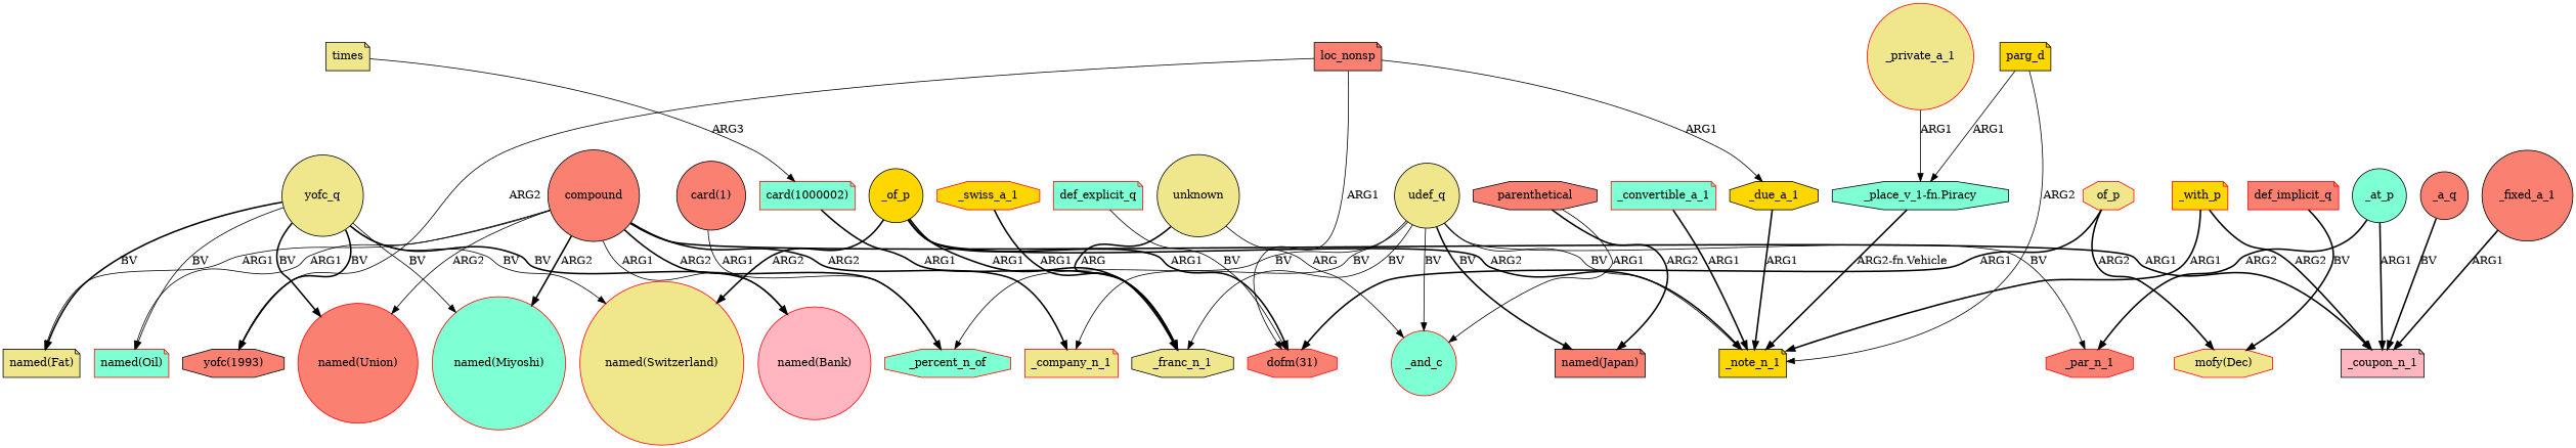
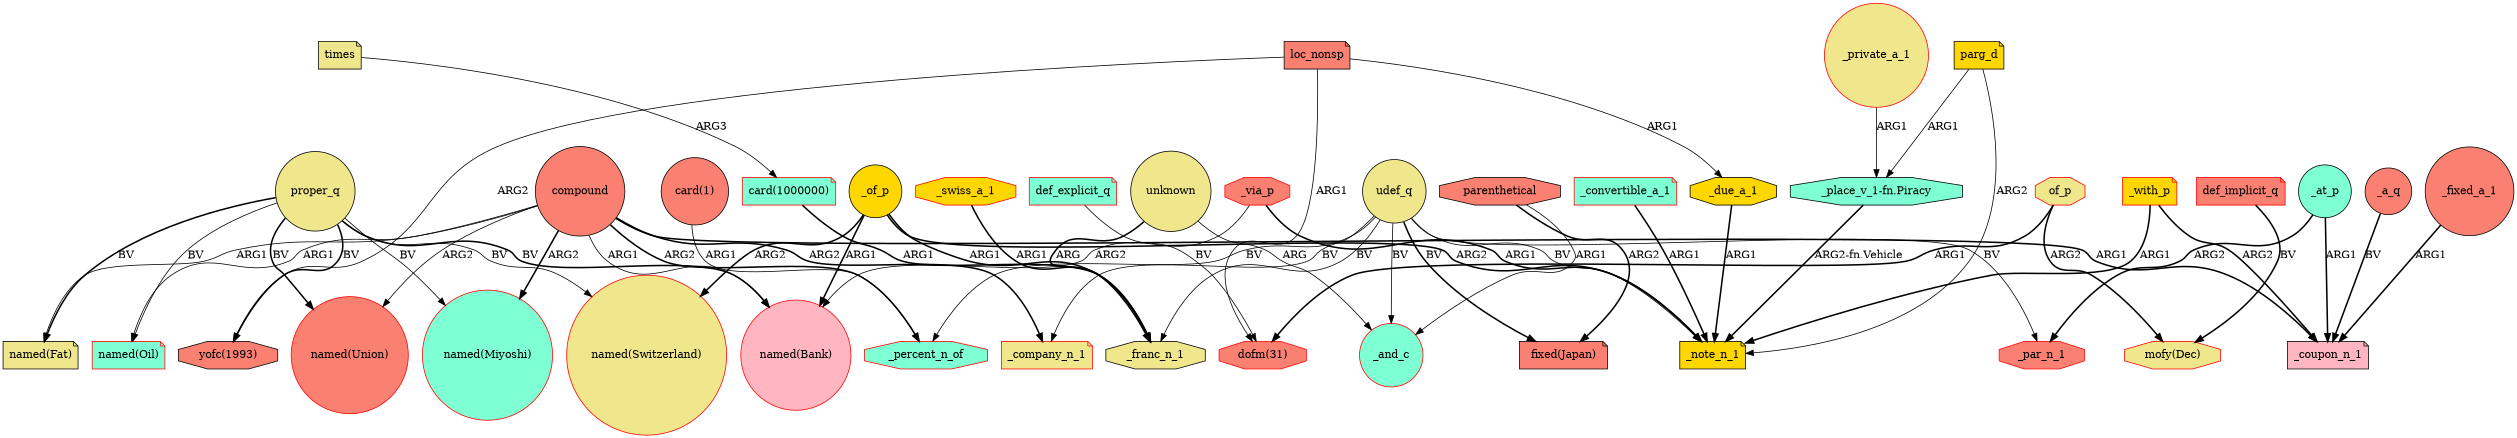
  digraph {
    node [color=black fillcolor=salmon shape=circle style=filled]
    edge [style=bold]
    _coupon_n_1 [fillcolor=lightpink shape=note]
    compound
    "named(Miyoshi)" [color=red fillcolor=aquamarine]
    _company_n_1 [color=red fillcolor=khaki shape=note]
    "named(Union)" [color=red]
    "named(Bank)" [color=red fillcolor=lightpink]
    _percent_n_of [color=red fillcolor=aquamarine shape=octagon]
    "named(Oil)" [color=red fillcolor=aquamarine shape=note]
    "named(Fat)" [fillcolor=khaki shape=note]
-   proper_q [fillcolor=khaki label=yofc_q]
+   proper_q [fillcolor=khaki]
    "named(Switzerland)" [color=red fillcolor=khaki]
    "yofc(1993)" [shape=octagon]
    _at_p [fillcolor=aquamarine]
    _par_n_1 [color=red shape=octagon]
    times [fillcolor=khaki shape=note]
-   "card(1000000)" [color=red fillcolor=aquamarine shape=note label="card(1000002)"]
+   "card(1000000)" [color=red fillcolor=aquamarine shape=note]
    _franc_n_1 [fillcolor=khaki shape=octagon]
    parenthetical [shape=octagon]
    _and_c [color=red fillcolor=aquamarine]
-   "named(Japan)" [shape=note]
+   "named(Japan)" [shape=note label="fixed(Japan)"]
    _swiss_a_1 [color=red fillcolor=gold shape=octagon]
    udef_q [fillcolor=khaki]
    _note_n_1 [fillcolor=gold shape=note]
    _of_p [fillcolor=gold]
    of_p [color=red fillcolor=khaki shape=octagon]
    "dofm(31)" [color=red shape=octagon]
    "mofy(Dec)" [color=red fillcolor=khaki shape=octagon]
    loc_nonsp [shape=note]
    _due_a_1 [fillcolor=gold shape=octagon]
    unknown [fillcolor=khaki]
    _a_q
    parg_d [fillcolor=gold shape=note]
    "_place_v_1-fn.Piracy" [fillcolor=aquamarine shape=octagon]
+   _via_p [color=red shape=octagon]
    _convertible_a_1 [color=red fillcolor=aquamarine shape=note]
    def_explicit_q [color=red fillcolor=aquamarine shape=note]
    _with_p [color=red fillcolor=gold shape=note]
    "card(1)"
    _private_a_1 [color=red fillcolor=khaki]
    _fixed_a_1
    def_implicit_q [color=red shape=note]
    compound -> _coupon_n_1 [label=ARG1]
    compound -> "named(Miyoshi)" [label=ARG2]
    compound -> _company_n_1 [label=ARG2]
    compound -> "named(Union)" [label=ARG2 style=solid]
    compound -> "named(Bank)" [label=ARG1 style=solid]
    compound -> _percent_n_of [label=ARG2]
    compound -> "named(Oil)" [label=ARG1 style=solid]
    compound -> "named(Fat)" [label=ARG1 style=solid]
    proper_q -> "named(Miyoshi)" [label=BV style=solid]
    proper_q -> "named(Union)" [label=BV]
    proper_q -> "named(Bank)" [label=BV]
    proper_q -> "named(Oil)" [label=BV style=solid]
    proper_q -> "named(Fat)" [label=BV]
    proper_q -> "named(Switzerland)" [label=BV style=solid]
    proper_q -> "yofc(1993)" [label=BV]
    _at_p -> _coupon_n_1 [label=ARG1]
    _at_p -> _par_n_1 [label=ARG2]
    times -> "card(1000000)" [label=ARG3 style=solid]
    "card(1000000)" -> _franc_n_1 [label=ARG1]
    parenthetical -> _and_c [label=ARG1 style=solid]
    parenthetical -> "named(Japan)" [label=ARG2]
    _swiss_a_1 -> _franc_n_1 [label=ARG1]
    udef_q -> _company_n_1 [label=BV style=solid]
    udef_q -> _percent_n_of [label=BV style=solid]
    udef_q -> _par_n_1 [label=BV style=solid]
    udef_q -> _franc_n_1 [label=BV style=solid]
    udef_q -> _and_c [label=BV style=solid]
    udef_q -> "named(Japan)" [label=BV]
    udef_q -> _note_n_1 [label=BV style=solid]
-   _of_p -> "dofm(31)" [label=ARG1]
+   _of_p -> "named(Bank)" [label=ARG1]
    _of_p -> "named(Switzerland)" [label=ARG2]
    _of_p -> _franc_n_1 [label=ARG1]
    _of_p -> _note_n_1 [label=ARG2]
    of_p -> "dofm(31)" [label=ARG1]
    of_p -> "mofy(Dec)" [label=ARG2]
    loc_nonsp -> "yofc(1993)" [label=ARG2 style=solid]
    loc_nonsp -> "dofm(31)" [label=ARG1 style=solid]
    loc_nonsp -> _due_a_1 [label=ARG1 style=solid]
    _due_a_1 -> _note_n_1 [label=ARG1]
    unknown -> _franc_n_1 [label=ARG]
    unknown -> _and_c [label=ARG style=solid]
    _a_q -> _coupon_n_1 [label=BV]
    parg_d -> _note_n_1 [label=ARG2 style=solid]
    parg_d -> "_place_v_1-fn.Piracy" [label=ARG1 style=solid]
    "_place_v_1-fn.Piracy" -> _note_n_1 [label="ARG2-fn.Vehicle"]
+   _via_p -> "named(Bank)" [label=ARG2 style=solid]
+   _via_p -> _note_n_1 [label=ARG1]
    _convertible_a_1 -> _note_n_1 [label=ARG1]
    def_explicit_q -> "dofm(31)" [label=BV style=solid]
    _with_p -> _coupon_n_1 [label=ARG2]
    _with_p -> _note_n_1 [label=ARG1]
    "card(1)" -> _percent_n_of [label=ARG1 style=solid]
    _private_a_1 -> "_place_v_1-fn.Piracy" [label=ARG1 style=solid]
    _fixed_a_1 -> _coupon_n_1 [label=ARG1]
    def_implicit_q -> "mofy(Dec)" [label=BV]
  }
